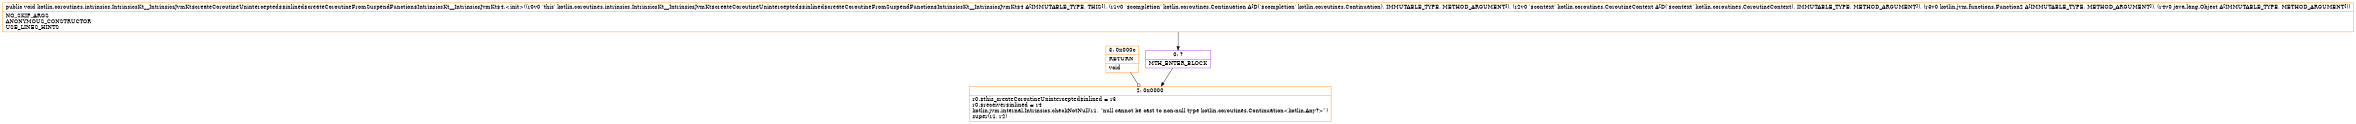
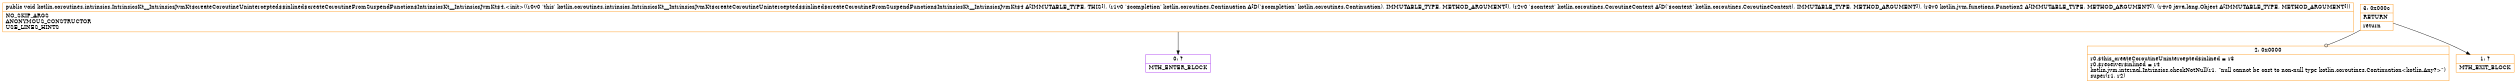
  digraph {
    node [color=darkorange shape=record]
    edge [arrowhead=normal]
    n1 [color=purple label="{0\:\ ?|MTH_ENTER_BLOCK\l}"]
    n2 [label="{2\:\ 0x0000|r0.$this_createCoroutineUnintercepted$inlined = r3\lr0.$receiver$inlined = r4\lkotlin.jvm.internal.Intrinsics.checkNotNull(r1, \"null cannot be cast to non\-null type kotlin.coroutines.Continuation\<kotlin.Any?\>\")\lsuper(r1, r2)\l}"]
-   n3 [label="{3\:\ 0x000c|RETURN\l|void\l}"]
+   n3 [label="{3\:\ 0x000c|RETURN\l|return\l}"]
+   n4 [label="{1\:\ ?|MTH_EXIT_BLOCK\l}"]
    n5 [label="{public void kotlin.coroutines.intrinsics.IntrinsicsKt__IntrinsicsJvmKt$createCoroutineUnintercepted$$inlined$createCoroutineFromSuspendFunction$IntrinsicsKt__IntrinsicsJvmKt$4.\<init\>((r0v0 'this' kotlin.coroutines.intrinsics.IntrinsicsKt__IntrinsicsJvmKt$createCoroutineUnintercepted$$inlined$createCoroutineFromSuspendFunction$IntrinsicsKt__IntrinsicsJvmKt$4 A[IMMUTABLE_TYPE, THIS]), (r1v0 '$completion' kotlin.coroutines.Continuation A[D('$completion' kotlin.coroutines.Continuation), IMMUTABLE_TYPE, METHOD_ARGUMENT]), (r2v0 '$context' kotlin.coroutines.CoroutineContext A[D('$context' kotlin.coroutines.CoroutineContext), IMMUTABLE_TYPE, METHOD_ARGUMENT]), (r3v0 kotlin.jvm.functions.Function2 A[IMMUTABLE_TYPE, METHOD_ARGUMENT]), (r4v0 java.lang.Object A[IMMUTABLE_TYPE, METHOD_ARGUMENT]))  | NO_SKIP_ARGS\lANONYMOUS_CONSTRUCTOR\lUSE_LINES_HINTS\l}"]
-   n1 -> n2
    n3 -> n2 [arrowhead=odot]
+   n3 -> n4
    n5 -> n1
  }
